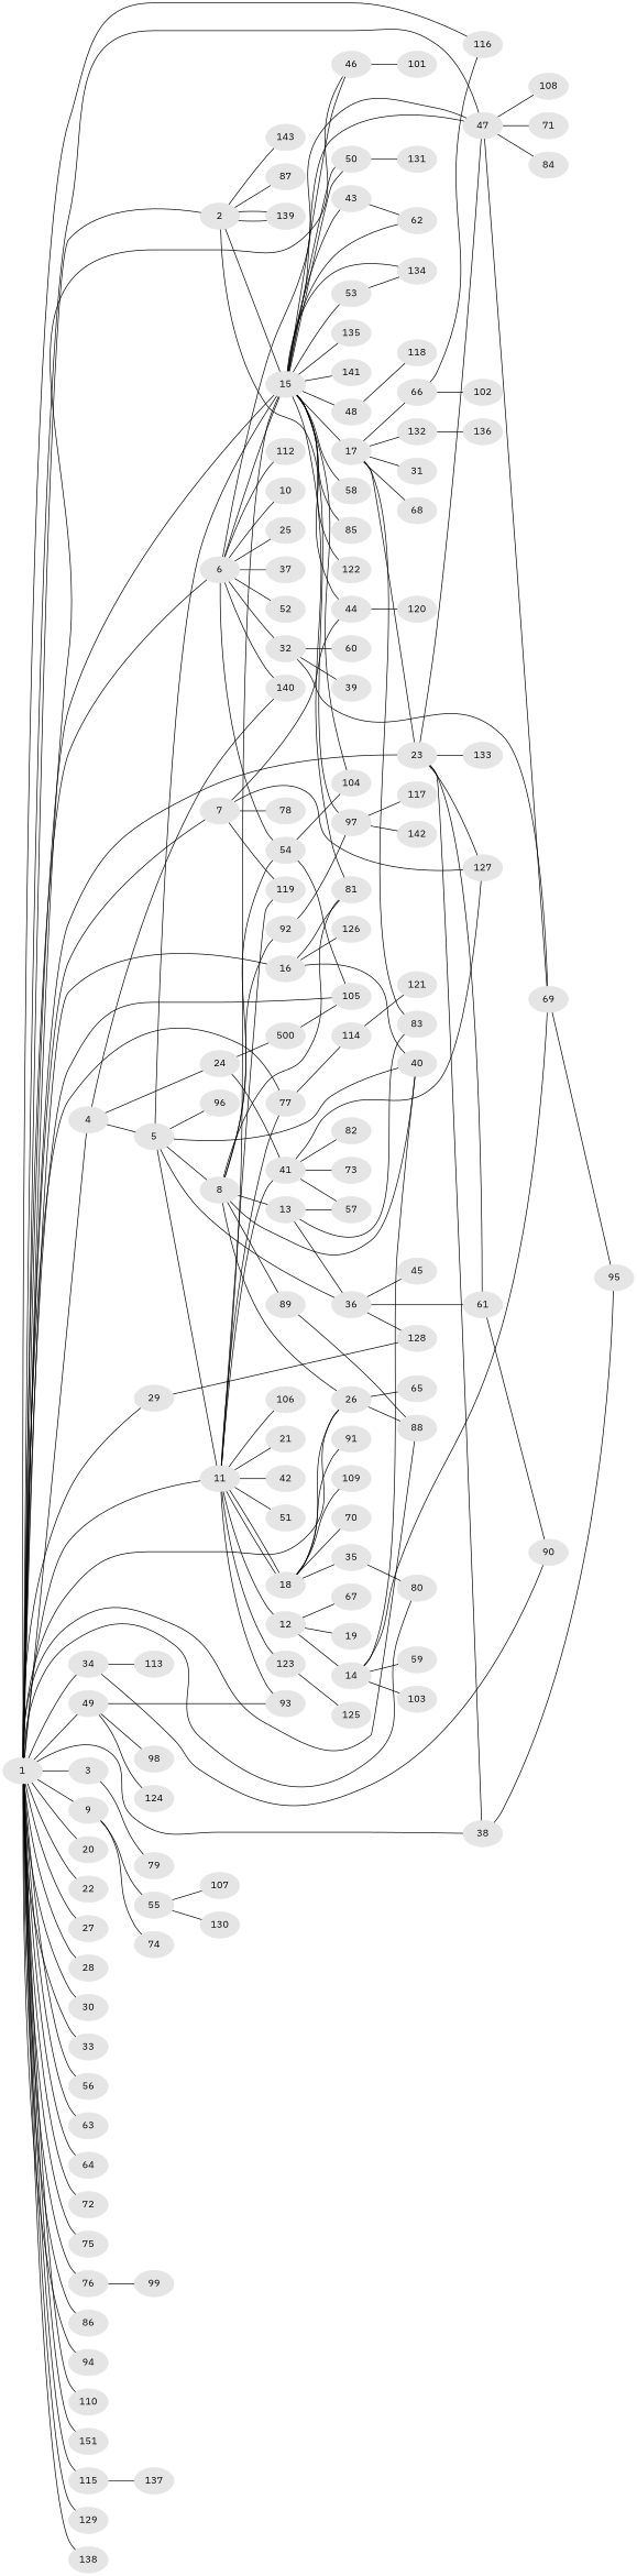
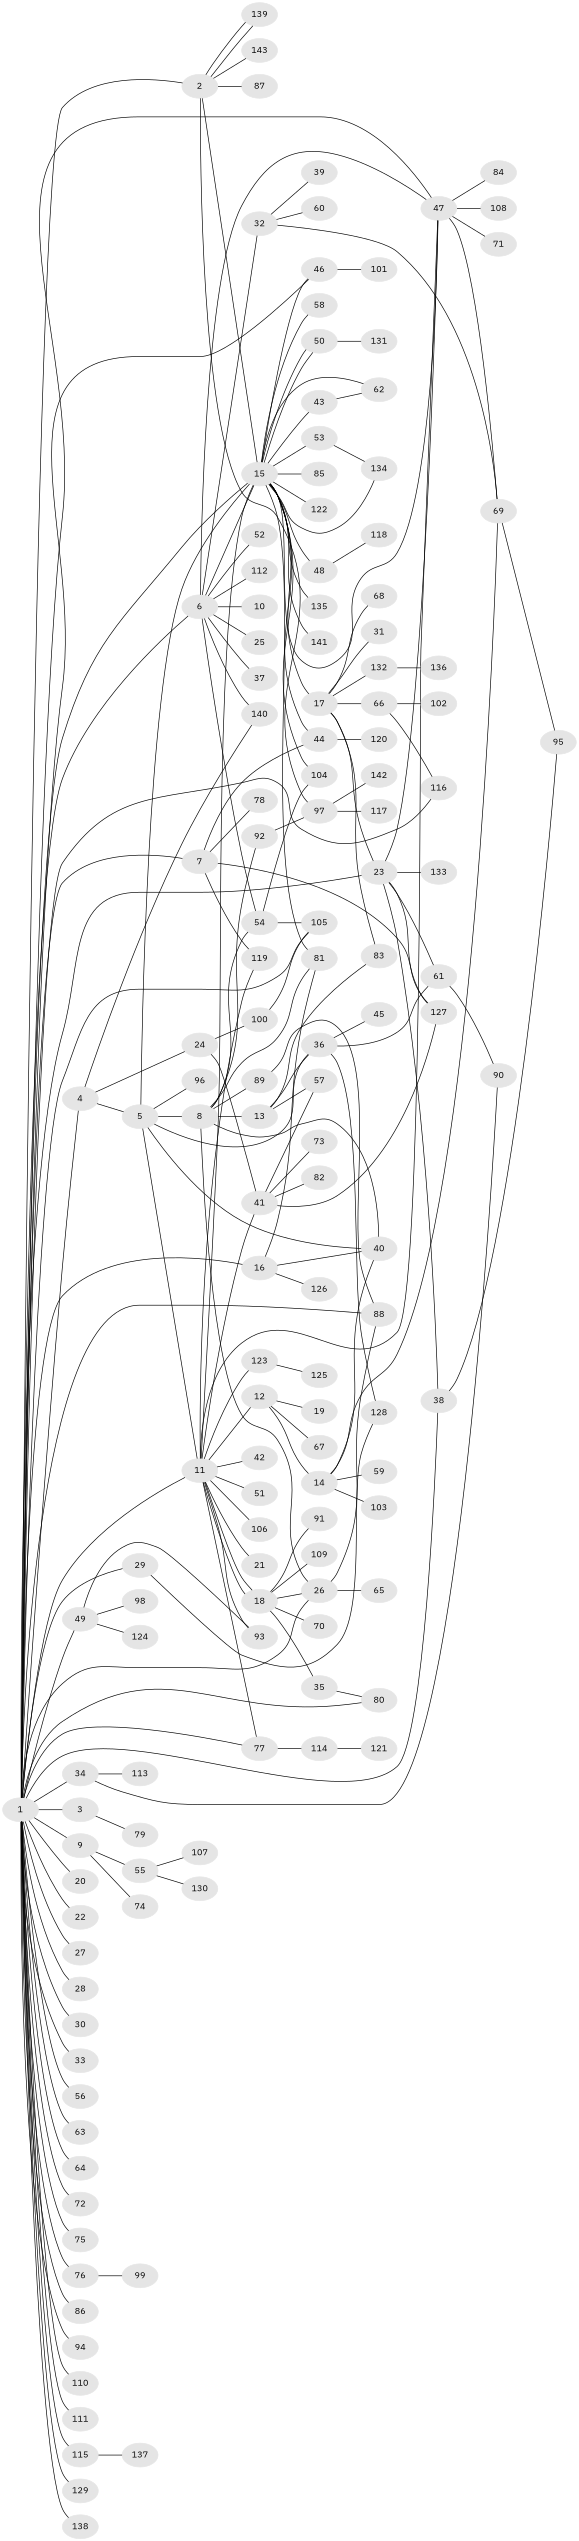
  graph {
    fontname="IBM Plex Sans"
    rankdir=LR
    node [color=gray90 fontname="IBM Plex Sans" style=filled]
    edge [fontname="IBM Plex Sans"]
    1
    2
    3
    4
    6
    7
    9
    11
    15
    16
    20
    22
    23
    26
    27
    28
    29
    30
    33
    34
    38
    46
    47
    49
    56
    63
    64
    72
    75
    76
    77
    80
    86
    88
    94
    105
    110
-   111 [label=151]
+   111
    115
    116
    129
    138
    87
    97
    139
    143
    79
    5
    24
    140
    10
    25
    32
    37
    52
    54
    112
    44
    78
    119
    127
    55
    74
    12
    18
    21
    41
    42
    51
    93
    106
    123
    81
    17
    43
    48
    50
    53
    58
    62
    85
    104
    122
    134
    135
    141
    40
    126
    61
    133
    65
    128
    90
    113
    95
    101
    69
    71
    84
    108
    98
    124
    99
    114
    137
    117
    142
    8
    36
    96
-   100 [label=500]
+   100
    13
    89
    92
    45
    39
    60
    120
    57
    83
    107
    130
    14
    19
    67
    35
    70
    91
    109
    73
    82
    125
    59
    103
    31
    66
    68
    132
    118
    131
    102
    136
    121
    1 -- 2
    1 -- 3
    1 -- 4
    1 -- 6
    1 -- 7
    1 -- 9
    1 -- 11
    1 -- 15
    1 -- 16
    1 -- 20
    1 -- 22
    1 -- 23
    1 -- 26
    1 -- 27
    1 -- 28
    1 -- 29
    1 -- 30
    1 -- 33
    1 -- 34
    1 -- 38
    1 -- 46
    1 -- 47
    1 -- 49
    1 -- 56
    1 -- 63
    1 -- 64
    1 -- 72
    1 -- 75
    1 -- 76
    1 -- 77
    1 -- 80
    1 -- 86
    1 -- 88
    1 -- 94
    1 -- 105
    1 -- 110
    1 -- 111
    1 -- 115
    1 -- 116
    1 -- 129
    1 -- 138
    2 -- 15
    2 -- 87
    2 -- 97
    2 -- 139
    2 -- 139
    2 -- 143
    3 -- 79
    4 -- 5
    4 -- 24
    4 -- 140
    6 -- 15
    6 -- 47
    6 -- 140
    6 -- 10
    6 -- 25
    6 -- 32
    6 -- 37
    6 -- 52
    6 -- 54
    6 -- 112
    7 -- 44
    7 -- 78
    7 -- 119
    7 -- 127
    9 -- 55
    9 -- 74
    11 -- 15
+   11 -- 47
    11 -- 77
    11 -- 119
    11 -- 12
    11 -- 18
    11 -- 18
    11 -- 21
    11 -- 41
    11 -- 42
    11 -- 51
    11 -- 93
    11 -- 106
    11 -- 123
    15 -- 46
    15 -- 47
    15 -- 44
    15 -- 81
    15 -- 17
    15 -- 43
    15 -- 48
    15 -- 50
    15 -- 50
    15 -- 53
    15 -- 58
    15 -- 62
    15 -- 85
    15 -- 104
    15 -- 122
    15 -- 134
    15 -- 135
    15 -- 141
    16 -- 81
    16 -- 40
    16 -- 126
    23 -- 38
    23 -- 47
    23 -- 127
    23 -- 61
    23 -- 133
    26 -- 88
    26 -- 65
    29 -- 128
    34 -- 90
    34 -- 113
    38 -- 95
    46 -- 101
    47 -- 69
    47 -- 71
    47 -- 84
    47 -- 108
    49 -- 93
    49 -- 98
    49 -- 124
    76 -- 99
    77 -- 114
    115 -- 137
    97 -- 117
    97 -- 142
    5 -- 11
    5 -- 15
    5 -- 40
    5 -- 8
    5 -- 36
    5 -- 96
    24 -- 41
    24 -- 100
    32 -- 69
    32 -- 39
    32 -- 60
    54 -- 105
    54 -- 104
    44 -- 120
    55 -- 107
    55 -- 130
    12 -- 14
    12 -- 19
    12 -- 67
    18 -- 26
    18 -- 35
    18 -- 70
    18 -- 91
    18 -- 109
    41 -- 127
    41 -- 57
    41 -- 73
    41 -- 82
    123 -- 125
    17 -- 23
    17 -- 83
    17 -- 31
    17 -- 66
    17 -- 68
    17 -- 132
    43 -- 62
    48 -- 118
    50 -- 131
    53 -- 134
    61 -- 90
    69 -- 95
    114 -- 121
    8 -- 26
    8 -- 54
    8 -- 81
    8 -- 40
    8 -- 13
    8 -- 89
    8 -- 92
    36 -- 61
    36 -- 128
    36 -- 45
    100 -- 105
    13 -- 36
    13 -- 57
    13 -- 83
    89 -- 88
    92 -- 97
    14 -- 40
    14 -- 69
    14 -- 59
    14 -- 103
    35 -- 80
    66 -- 116
    66 -- 102
    132 -- 136
  }
